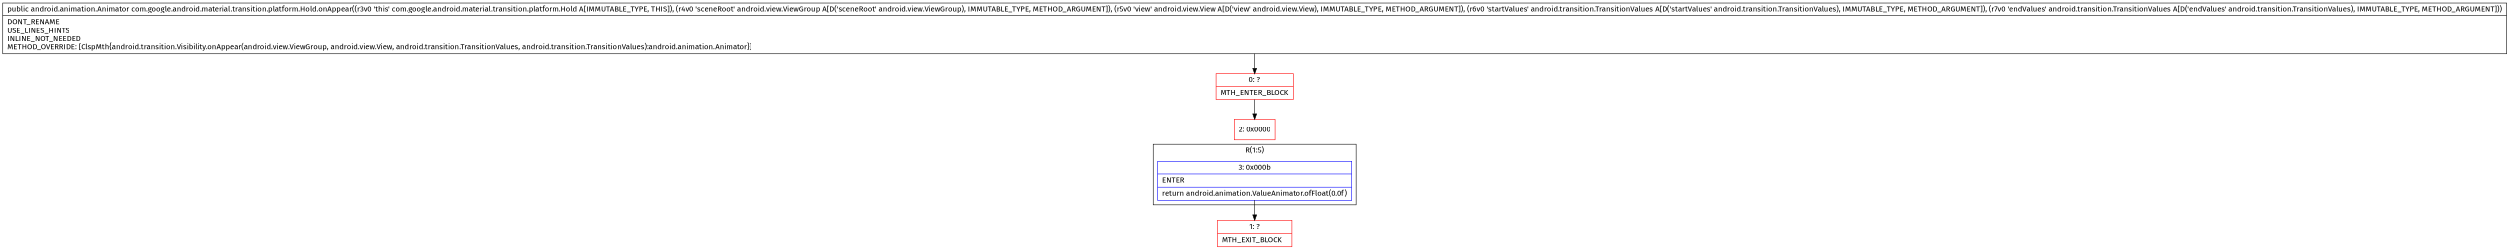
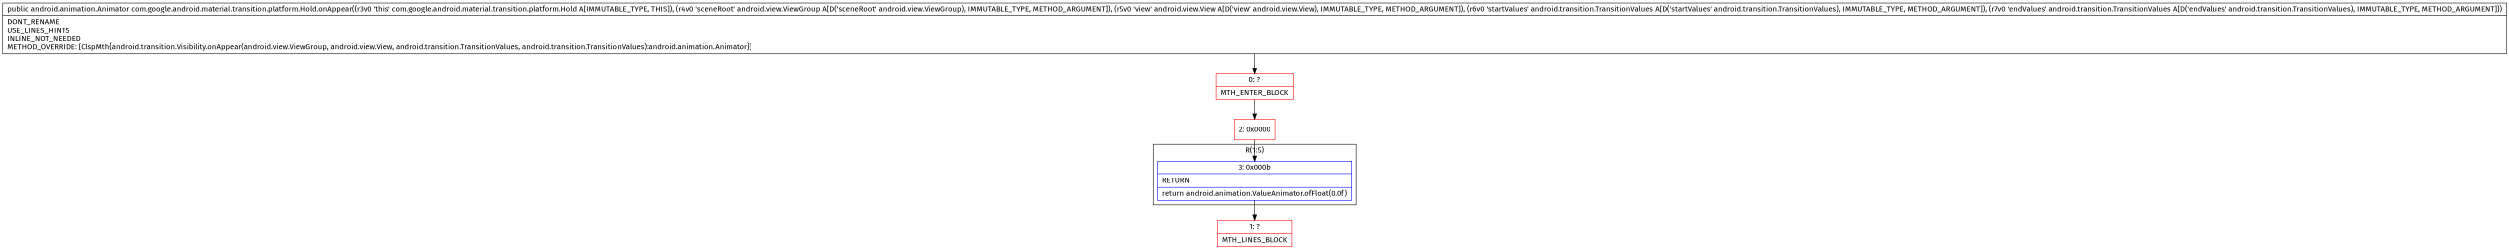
  digraph {
    fontname="Fira Sans"
    node [color=red fontname="Fira Sans" shape=record]
    edge [fontname="Fira Sans"]
-   n1 [color=blue label="{3\:\ 0x000b|ENTER\l|return android.animation.ValueAnimator.ofFloat(0.0f)\l}"]
-   n2 [label="{1\:\ ?|MTH_EXIT_BLOCK\l}"]
+   n1 [color=blue label="{3\:\ 0x000b|RETURN\l|return android.animation.ValueAnimator.ofFloat(0.0f)\l}"]
+   n2 [label="{1\:\ ?|MTH_LINES_BLOCK\l}"]
    n3 [label="{0\:\ ?|MTH_ENTER_BLOCK\l}"]
    n4 [label="{2\:\ 0x0000}"]
    n5 [label="{public android.animation.Animator com.google.android.material.transition.platform.Hold.onAppear((r3v0 'this' com.google.android.material.transition.platform.Hold A[IMMUTABLE_TYPE, THIS]), (r4v0 'sceneRoot' android.view.ViewGroup A[D('sceneRoot' android.view.ViewGroup), IMMUTABLE_TYPE, METHOD_ARGUMENT]), (r5v0 'view' android.view.View A[D('view' android.view.View), IMMUTABLE_TYPE, METHOD_ARGUMENT]), (r6v0 'startValues' android.transition.TransitionValues A[D('startValues' android.transition.TransitionValues), IMMUTABLE_TYPE, METHOD_ARGUMENT]), (r7v0 'endValues' android.transition.TransitionValues A[D('endValues' android.transition.TransitionValues), IMMUTABLE_TYPE, METHOD_ARGUMENT]))  | DONT_RENAME\lUSE_LINES_HINTS\lINLINE_NOT_NEEDED\lMETHOD_OVERRIDE: [ClspMth\{android.transition.Visibility.onAppear(android.view.ViewGroup, android.view.View, android.transition.TransitionValues, android.transition.TransitionValues):android.animation.Animator\}]\l}" color=""]
    subgraph cluster_1 {
      label="R(1:5)"
      n1
    }
    n1 -> n2
    n3 -> n4
+   n4 -> n1
    n5 -> n3
  }
